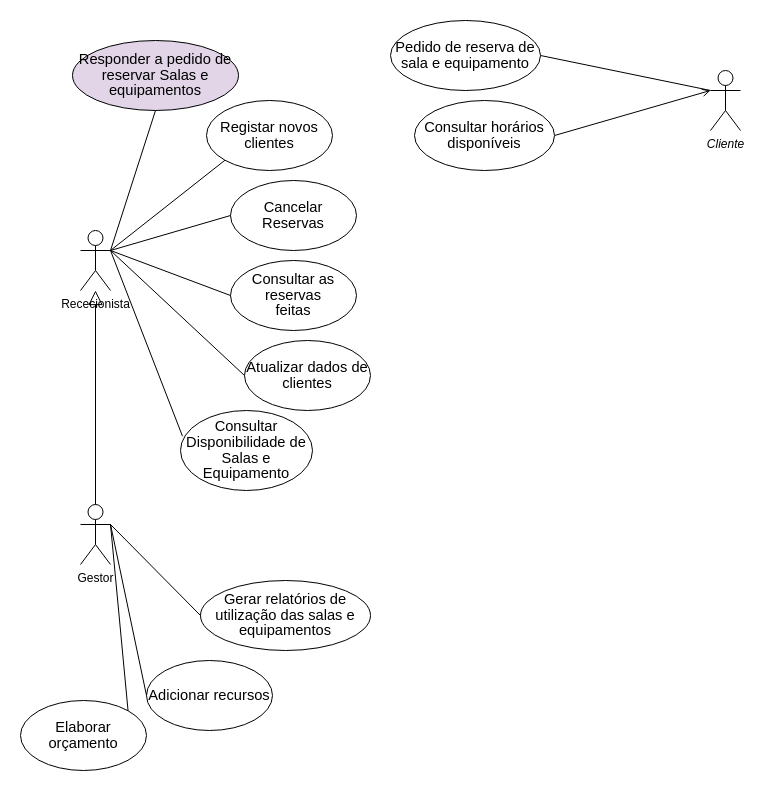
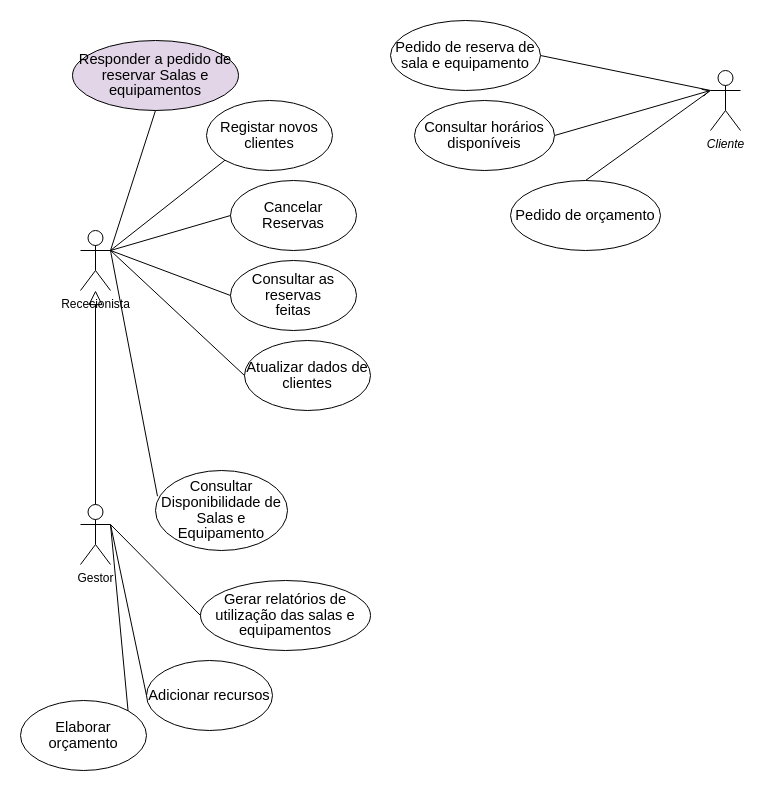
  <mxCell id="0" />
  <mxCell id="1" parent="0" />
  <mxCell id="2" value="Rececionista" style="shape=umlActor;html=1;verticalLabelPosition=bottom;verticalAlign=top;align=center;" parent="1" vertex="1"><mxGeometry x="80" y="230" width="30" height="60" as="geometry" /></mxCell>
  <mxCell id="3" value="Gestor" style="shape=umlActor;html=1;verticalLabelPosition=bottom;verticalAlign=top;align=center;" parent="1" vertex="1"><mxGeometry x="80" y="504" width="30" height="60" as="geometry" /></mxCell>
  <mxCell id="4" value="&lt;span style=&quot;font-size:11.0pt;line-height:107%;&lt;br/&gt;font-family:&amp;quot;Aptos&amp;quot;,sans-serif;mso-ascii-theme-font:minor-latin;mso-fareast-font-family:&lt;br/&gt;Aptos;mso-fareast-theme-font:minor-latin;mso-hansi-theme-font:minor-latin;&lt;br/&gt;mso-bidi-font-family:Arial;mso-bidi-theme-font:minor-bidi;mso-ansi-language:&lt;br/&gt;PT;mso-fareast-language:EN-US;mso-bidi-language:AR-SA&quot;&gt;Responder a pedido de reservar Salas e equipamentos&lt;/span&gt;" style="ellipse;whiteSpace=wrap;html=1;fontStyle=0;fillColor=#e1d5e7;" parent="1" vertex="1"><mxGeometry x="72" y="40" width="166" height="70" as="geometry" /></mxCell>
  <mxCell id="5" value="" style="edgeStyle=none;html=1;endArrow=block;endFill=0;endSize=12;verticalAlign=bottom;rounded=0;exitX=0.5;exitY=0;exitDx=0;exitDy=0;exitPerimeter=0;" parent="1" source="3" target="2" edge="1"><mxGeometry width="160" relative="1" as="geometry"><mxPoint x="160" y="390" as="sourcePoint" /><mxPoint x="320" y="390" as="targetPoint" /></mxGeometry></mxCell>
  <mxCell id="6" value="&lt;span style=&quot;font-size:11.0pt;line-height:107%;&lt;br/&gt;font-family:&amp;quot;Aptos&amp;quot;,sans-serif;mso-ascii-theme-font:minor-latin;mso-fareast-font-family:&lt;br/&gt;Aptos;mso-fareast-theme-font:minor-latin;mso-hansi-theme-font:minor-latin;&lt;br/&gt;mso-bidi-font-family:Arial;mso-bidi-theme-font:minor-bidi;mso-ansi-language:&lt;br/&gt;PT;mso-fareast-language:EN-US;mso-bidi-language:AR-SA&quot;&gt;Registar novos clientes&lt;/span&gt;" style="ellipse;whiteSpace=wrap;html=1;fontStyle=0" parent="1" vertex="1"><mxGeometry x="206" y="100" width="126" height="70" as="geometry" /></mxCell>
  <mxCell id="7" value="&lt;span style=&quot;font-size:11.0pt;line-height:107%;&lt;br/&gt;font-family:&amp;quot;Aptos&amp;quot;,sans-serif;mso-ascii-theme-font:minor-latin;mso-fareast-font-family:&lt;br/&gt;Aptos;mso-fareast-theme-font:minor-latin;mso-hansi-theme-font:minor-latin;&lt;br/&gt;mso-bidi-font-family:Arial;mso-bidi-theme-font:minor-bidi;mso-ansi-language:&lt;br/&gt;PT;mso-fareast-language:EN-US;mso-bidi-language:AR-SA&quot;&gt;Cancelar Reservas&lt;/span&gt;" style="ellipse;whiteSpace=wrap;html=1;fontStyle=0" parent="1" vertex="1"><mxGeometry x="230" y="180" width="126" height="70" as="geometry" /></mxCell>
  <mxCell id="8" value="&lt;span style=&quot;font-size:11.0pt;line-height:107%;&lt;br/&gt;font-family:&amp;quot;Aptos&amp;quot;,sans-serif;mso-ascii-theme-font:minor-latin;mso-fareast-font-family:&lt;br/&gt;Aptos;mso-fareast-theme-font:minor-latin;mso-hansi-theme-font:minor-latin;&lt;br/&gt;mso-bidi-font-family:Arial;mso-bidi-theme-font:minor-bidi;mso-ansi-language:&lt;br/&gt;PT;mso-fareast-language:EN-US;mso-bidi-language:AR-SA&quot;&gt;Consultar as reservas&lt;br/&gt;feitas&lt;/span&gt;" style="ellipse;whiteSpace=wrap;html=1;fontStyle=0" parent="1" vertex="1"><mxGeometry x="230" y="260" width="126" height="70" as="geometry" /></mxCell>
  <mxCell id="9" value="&lt;span style=&quot;font-size:11.0pt;line-height:107%;&lt;br/&gt;font-family:&amp;quot;Aptos&amp;quot;,sans-serif;mso-ascii-theme-font:minor-latin;mso-fareast-font-family:&lt;br/&gt;Aptos;mso-fareast-theme-font:minor-latin;mso-hansi-theme-font:minor-latin;&lt;br/&gt;mso-bidi-font-family:Arial;mso-bidi-theme-font:minor-bidi;mso-ansi-language:&lt;br/&gt;PT;mso-fareast-language:EN-US;mso-bidi-language:AR-SA&quot;&gt;Atualizar dados de&lt;br/&gt;clientes&lt;/span&gt;" style="ellipse;whiteSpace=wrap;html=1;fontStyle=0" parent="1" vertex="1"><mxGeometry x="244" y="340" width="126" height="70" as="geometry" /></mxCell>
  <mxCell id="10" value="&lt;span style=&quot;font-size:11.0pt;line-height:107%;&lt;br/&gt;font-family:&amp;quot;Aptos&amp;quot;,sans-serif;mso-ascii-theme-font:minor-latin;mso-fareast-font-family:&lt;br/&gt;Aptos;mso-fareast-theme-font:minor-latin;mso-hansi-theme-font:minor-latin;&lt;br/&gt;mso-bidi-font-family:Arial;mso-bidi-theme-font:minor-bidi;mso-ansi-language:&lt;br/&gt;PT;mso-fareast-language:EN-US;mso-bidi-language:AR-SA&quot;&gt;Gerar relatórios de&lt;br/&gt;utilização das salas e equipamentos&lt;/span&gt;" style="ellipse;whiteSpace=wrap;html=1;fontStyle=0" parent="1" vertex="1"><mxGeometry x="200" y="580" width="170" height="70" as="geometry" /></mxCell>
  <mxCell id="11" value="&lt;span style=&quot;font-size:11.0pt;line-height:107%;&lt;br/&gt;font-family:&amp;quot;Aptos&amp;quot;,sans-serif;mso-ascii-theme-font:minor-latin;mso-fareast-font-family:&lt;br/&gt;Aptos;mso-fareast-theme-font:minor-latin;mso-hansi-theme-font:minor-latin;&lt;br/&gt;mso-bidi-font-family:Arial;mso-bidi-theme-font:minor-bidi;mso-ansi-language:&lt;br/&gt;PT;mso-fareast-language:EN-US;mso-bidi-language:AR-SA&quot;&gt;Adicionar recursos&lt;/span&gt;" style="ellipse;whiteSpace=wrap;html=1;fontStyle=0" parent="1" vertex="1"><mxGeometry x="146" y="660" width="126" height="70" as="geometry" /></mxCell>
  <mxCell id="12" value="&lt;span style=&quot;font-size:11.0pt;line-height:107%;&lt;br/&gt;font-family:&amp;quot;Aptos&amp;quot;,sans-serif;mso-ascii-theme-font:minor-latin;mso-fareast-font-family:&lt;br/&gt;Aptos;mso-fareast-theme-font:minor-latin;mso-hansi-theme-font:minor-latin;&lt;br/&gt;mso-bidi-font-family:Arial;mso-bidi-theme-font:minor-bidi;mso-ansi-language:&lt;br/&gt;PT;mso-fareast-language:EN-US;mso-bidi-language:AR-SA&quot;&gt;Elaborar orçamento&lt;/span&gt;" style="ellipse;whiteSpace=wrap;html=1;fontStyle=0" parent="1" vertex="1"><mxGeometry x="20" y="700" width="126" height="70" as="geometry" /></mxCell>
  <mxCell id="13" value="" style="edgeStyle=none;html=1;endArrow=none;verticalAlign=bottom;rounded=0;exitX=1;exitY=0.333;exitDx=0;exitDy=0;exitPerimeter=0;entryX=0.5;entryY=1;entryDx=0;entryDy=0;" parent="1" source="2" target="4" edge="1"><mxGeometry width="160" relative="1" as="geometry"><mxPoint x="110" y="200" as="sourcePoint" /><mxPoint x="270" y="200" as="targetPoint" /></mxGeometry></mxCell>
  <mxCell id="14" value="" style="edgeStyle=none;html=1;endArrow=none;verticalAlign=bottom;rounded=0;exitX=1;exitY=0.333;exitDx=0;exitDy=0;exitPerimeter=0;entryX=0;entryY=1;entryDx=0;entryDy=0;" parent="1" source="2" target="6" edge="1"><mxGeometry width="160" relative="1" as="geometry"><mxPoint x="110" y="200" as="sourcePoint" /><mxPoint x="270" y="200" as="targetPoint" /></mxGeometry></mxCell>
  <mxCell id="15" value="" style="edgeStyle=none;html=1;endArrow=none;verticalAlign=bottom;rounded=0;entryX=0;entryY=0.5;entryDx=0;entryDy=0;" parent="1" target="7" edge="1"><mxGeometry width="160" relative="1" as="geometry"><mxPoint x="110" y="250" as="sourcePoint" /><mxPoint x="234" y="170" as="targetPoint" /></mxGeometry></mxCell>
  <mxCell id="16" value="" style="edgeStyle=none;html=1;endArrow=none;verticalAlign=bottom;rounded=0;entryX=0;entryY=0.5;entryDx=0;entryDy=0;exitX=1;exitY=0.333;exitDx=0;exitDy=0;exitPerimeter=0;" parent="1" source="2" target="8" edge="1"><mxGeometry width="160" relative="1" as="geometry"><mxPoint x="120" y="260" as="sourcePoint" /><mxPoint x="237" y="224" as="targetPoint" /></mxGeometry></mxCell>
  <mxCell id="17" value="" style="edgeStyle=none;html=1;endArrow=none;verticalAlign=bottom;rounded=0;entryX=0;entryY=0.5;entryDx=0;entryDy=0;exitX=1;exitY=0.333;exitDx=0;exitDy=0;exitPerimeter=0;" parent="1" source="2" target="9" edge="1"><mxGeometry width="160" relative="1" as="geometry"><mxPoint x="120" y="270" as="sourcePoint" /><mxPoint x="240" y="305" as="targetPoint" /></mxGeometry></mxCell>
  <mxCell id="18" value="" style="edgeStyle=none;html=1;endArrow=none;verticalAlign=bottom;rounded=0;entryX=0;entryY=0.5;entryDx=0;entryDy=0;exitX=1;exitY=0.333;exitDx=0;exitDy=0;exitPerimeter=0;" parent="1" source="3" target="10" edge="1"><mxGeometry width="160" relative="1" as="geometry"><mxPoint x="120" y="260" as="sourcePoint" /><mxPoint x="240" y="385" as="targetPoint" /></mxGeometry></mxCell>
  <mxCell id="19" value="" style="edgeStyle=none;html=1;endArrow=none;verticalAlign=bottom;rounded=0;entryX=0;entryY=0.5;entryDx=0;entryDy=0;exitX=1;exitY=0.333;exitDx=0;exitDy=0;exitPerimeter=0;" parent="1" source="3" target="11" edge="1"><mxGeometry width="160" relative="1" as="geometry"><mxPoint x="120" y="450" as="sourcePoint" /><mxPoint x="240" y="465" as="targetPoint" /></mxGeometry></mxCell>
  <mxCell id="20" value="" style="edgeStyle=none;html=1;endArrow=none;verticalAlign=bottom;rounded=0;entryX=1;entryY=0;entryDx=0;entryDy=0;exitX=1;exitY=0.333;exitDx=0;exitDy=0;exitPerimeter=0;" parent="1" source="3" target="12" edge="1"><mxGeometry width="160" relative="1" as="geometry"><mxPoint x="120" y="450" as="sourcePoint" /><mxPoint x="208" y="600" as="targetPoint" /></mxGeometry></mxCell>
  <mxCell id="21" value="&lt;i&gt;Cliente&lt;/i&gt;" style="shape=umlActor;html=1;verticalLabelPosition=bottom;verticalAlign=top;align=center;" parent="1" vertex="1"><mxGeometry x="710" y="70" width="30" height="60" as="geometry" /></mxCell>
  <mxCell id="22" value="" style="edgeStyle=none;html=1;endArrow=open;verticalAlign=bottom;rounded=0;exitX=1;exitY=0.5;exitDx=0;exitDy=0;entryX=0;entryY=0.333;entryDx=0;entryDy=0;entryPerimeter=0;" parent="1" source="23" target="21" edge="1"><mxGeometry width="160" relative="1" as="geometry"><mxPoint x="342" y="145" as="sourcePoint" /><mxPoint x="590" y="190" as="targetPoint" /></mxGeometry></mxCell>
  <mxCell id="23" value="&lt;span style=&quot;font-size:11.0pt;line-height:107%;&lt;br/&gt;font-family:&amp;quot;Aptos&amp;quot;,sans-serif;mso-ascii-theme-font:minor-latin;mso-fareast-font-family:&lt;br/&gt;Aptos;mso-fareast-theme-font:minor-latin;mso-hansi-theme-font:minor-latin;&lt;br/&gt;mso-bidi-font-family:Arial;mso-bidi-theme-font:minor-bidi;mso-ansi-language:&lt;br/&gt;PT;mso-fareast-language:EN-US;mso-bidi-language:AR-SA&quot;&gt;Consultar horários disponíveis&lt;/span&gt;" style="ellipse;whiteSpace=wrap;html=1;" parent="1" vertex="1"><mxGeometry x="414" y="100" width="140" height="70" as="geometry" /></mxCell>
  <mxCell id="24" value="" style="edgeStyle=none;html=1;endArrow=none;verticalAlign=bottom;rounded=0;entryX=0;entryY=0.333;entryDx=0;entryDy=0;entryPerimeter=0;exitX=1;exitY=0.5;exitDx=0;exitDy=0;" parent="1" source="27" target="21" edge="1"><mxGeometry width="160" relative="1" as="geometry"><mxPoint x="560" y="80" as="sourcePoint" /><mxPoint x="730" y="150" as="targetPoint" /></mxGeometry></mxCell>
- <mxCell id="25" value="&lt;span style=&quot;font-size:11.0pt;line-height:107%;&lt;br/&gt;font-family:&amp;quot;Aptos&amp;quot;,sans-serif;mso-ascii-theme-font:minor-latin;mso-fareast-font-family:&lt;br/&gt;Aptos;mso-fareast-theme-font:minor-latin;mso-hansi-theme-font:minor-latin;&lt;br/&gt;mso-bidi-font-family:Arial;mso-bidi-theme-font:minor-bidi;mso-ansi-language:&lt;br/&gt;PT;mso-fareast-language:EN-US;mso-bidi-language:AR-SA&quot;&gt;Consultar Disponibilidade de Salas e Equipamento&lt;/span&gt;" style="ellipse;whiteSpace=wrap;html=1;fontStyle=0" parent="1" vertex="1"><mxGeometry x="180" y="410" width="132" height="80" as="geometry" /></mxCell>
+ <mxCell id="25" value="&lt;span style=&quot;font-size:11.0pt;line-height:107%;&lt;br/&gt;font-family:&amp;quot;Aptos&amp;quot;,sans-serif;mso-ascii-theme-font:minor-latin;mso-fareast-font-family:&lt;br/&gt;Aptos;mso-fareast-theme-font:minor-latin;mso-hansi-theme-font:minor-latin;&lt;br/&gt;mso-bidi-font-family:Arial;mso-bidi-theme-font:minor-bidi;mso-ansi-language:&lt;br/&gt;PT;mso-fareast-language:EN-US;mso-bidi-language:AR-SA&quot;&gt;Consultar Disponibilidade de Salas e Equipamento&lt;/span&gt;" style="ellipse;whiteSpace=wrap;html=1;fontStyle=0" parent="1" vertex="1"><mxGeometry x="155" y="470" width="132" height="80" as="geometry" /></mxCell>
  <mxCell id="26" value="" style="edgeStyle=none;html=1;endArrow=none;verticalAlign=bottom;rounded=0;entryX=0.015;entryY=0.321;entryDx=0;entryDy=0;entryPerimeter=0;" parent="1" target="25" edge="1"><mxGeometry width="160" relative="1" as="geometry"><mxPoint x="110" y="250" as="sourcePoint" /><mxPoint x="238" y="455" as="targetPoint" /></mxGeometry></mxCell>
  <mxCell id="27" value="&lt;span style=&quot;font-size:11.0pt;line-height:107%;&lt;br/&gt;font-family:&amp;quot;Aptos&amp;quot;,sans-serif;mso-ascii-theme-font:minor-latin;mso-fareast-font-family:&lt;br/&gt;Aptos;mso-fareast-theme-font:minor-latin;mso-hansi-theme-font:minor-latin;&lt;br/&gt;mso-bidi-font-family:Arial;mso-bidi-theme-font:minor-bidi;mso-ansi-language:&lt;br/&gt;PT;mso-fareast-language:EN-US;mso-bidi-language:AR-SA&quot;&gt;Pedido de reserva de sala e equipamento&lt;/span&gt;" style="ellipse;whiteSpace=wrap;html=1;" parent="1" vertex="1"><mxGeometry x="390" y="20" width="150" height="70" as="geometry" /></mxCell>
+ <mxCell id="28" value="&lt;span style=&quot;font-size:11.0pt;line-height:107%;&lt;br/&gt;font-family:&amp;quot;Aptos&amp;quot;,sans-serif;mso-ascii-theme-font:minor-latin;mso-fareast-font-family:&lt;br/&gt;Aptos;mso-fareast-theme-font:minor-latin;mso-hansi-theme-font:minor-latin;&lt;br/&gt;mso-bidi-font-family:Arial;mso-bidi-theme-font:minor-bidi;mso-ansi-language:&lt;br/&gt;PT;mso-fareast-language:EN-US;mso-bidi-language:AR-SA&quot;&gt;Pedido de orçamento&lt;/span&gt;" style="ellipse;whiteSpace=wrap;html=1;" parent="1" vertex="1"><mxGeometry x="510" y="180" width="150" height="70" as="geometry" /></mxCell>
+ <mxCell id="29" value="" style="edgeStyle=none;html=1;endArrow=none;verticalAlign=bottom;rounded=0;exitX=0.5;exitY=0;exitDx=0;exitDy=0;entryX=0;entryY=0.333;entryDx=0;entryDy=0;entryPerimeter=0;" parent="1" source="28" target="21" edge="1"><mxGeometry width="160" relative="1" as="geometry"><mxPoint x="656" y="295" as="sourcePoint" /><mxPoint x="720" y="100" as="targetPoint" /></mxGeometry></mxCell>
